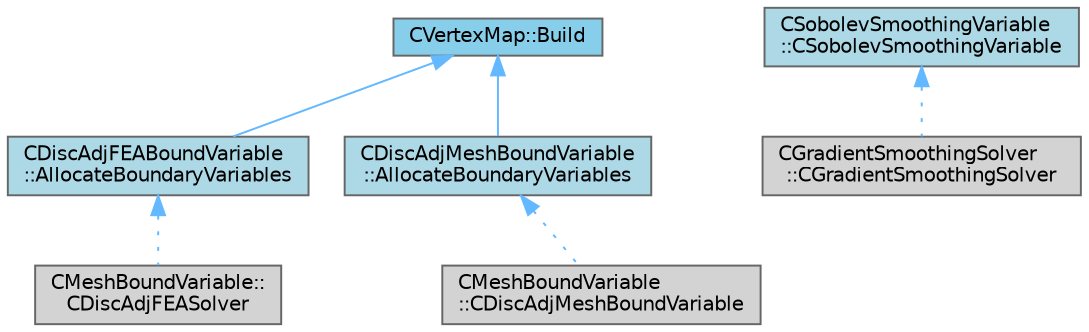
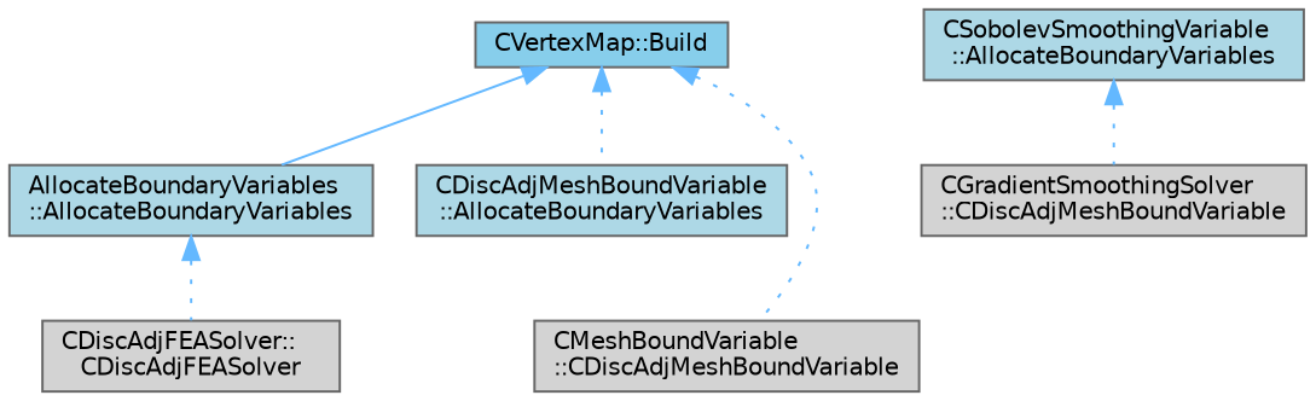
  digraph {
    rankdir=TB
    node [color=grey40 fillcolor=lightblue fontname=Helvetica fontsize=10 shape=box style=filled]
    edge [color=steelblue1 dir=back fontname=Helvetica fontsize=10 labelfontname=Helvetica labelfontsize=10 style=dotted]
    n1 [color=gray40 fillcolor=skyblue fontcolor=black height=0.2 label="CVertexMap::Build" width=0.4]
-   n2 [height=0.2 label="CDiscAdjFEABoundVariable\l::AllocateBoundaryVariables" width=0.4]
+   n2 [height=0.2 label="AllocateBoundaryVariables\l::AllocateBoundaryVariables" width=0.4]
    n3 [height=0.2 label="CDiscAdjMeshBoundVariable\l::AllocateBoundaryVariables" width=0.4]
    n4 [fillcolor=lightgrey height=0.2 label="CMeshBoundVariable\l::CDiscAdjMeshBoundVariable" width=0.4]
-   n5 [height=0.2 label="CSobolevSmoothingVariable\l::CSobolevSmoothingVariable" width=0.4]
-   n6 [fillcolor=lightgrey height=0.2 label="CGradientSmoothingSolver\l::CGradientSmoothingSolver" width=0.4]
-   n7 [fillcolor=lightgrey height=0.2 label="CMeshBoundVariable::\lCDiscAdjFEASolver" width=0.4]
+   n5 [height=0.2 label="CSobolevSmoothingVariable\l::AllocateBoundaryVariables" width=0.4]
+   n6 [fillcolor=lightgrey height=0.2 label="CGradientSmoothingSolver\l::CDiscAdjMeshBoundVariable" width=0.4]
+   n7 [fillcolor=lightgrey height=0.2 label="CDiscAdjFEASolver::\lCDiscAdjFEASolver" width=0.4]
    n1 -> n2 [style=solid]
-   n1 -> n3 [style=solid]
-   n3 -> n4
+   n1 -> n3
+   n1 -> n4
    n2 -> n7
    n5 -> n6
  }
